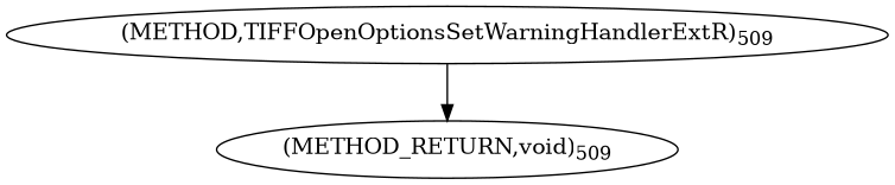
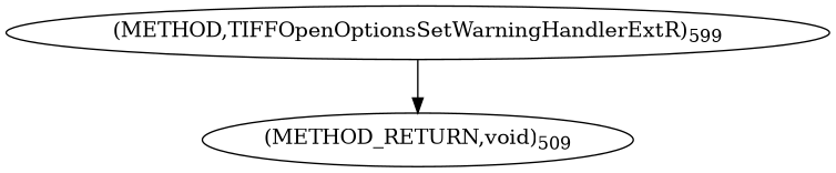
  digraph {
-   n1 [label=<(METHOD,TIFFOpenOptionsSetWarningHandlerExtR)<SUB>509</SUB>>]
+   n1 [label=<(METHOD,TIFFOpenOptionsSetWarningHandlerExtR)<SUB>599</SUB>>]
    n2 [label=<(METHOD_RETURN,void)<SUB>509</SUB>>]
    n1 -> n2
  }
